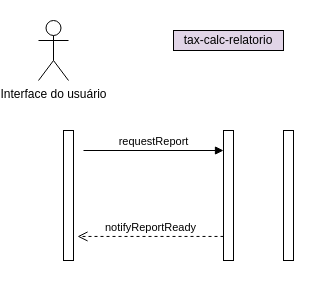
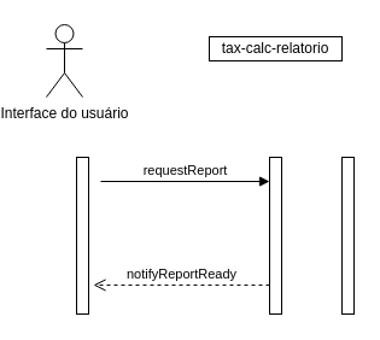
  <mxCell id="0" />
  <mxCell id="1" parent="0" />
  <mxCell id="2" value="Interface do usuário&lt;br&gt;" style="shape=umlActor;verticalLabelPosition=bottom;verticalAlign=top;html=1;" vertex="1" parent="1"><mxGeometry x="20" y="20" width="30" height="60" as="geometry" /></mxCell>
  <mxCell id="3" value="" style="html=1;points=[[0,0,0,0,5],[0,1,0,0,-5],[1,0,0,0,5],[1,1,0,0,-5]];perimeter=orthogonalPerimeter;outlineConnect=0;targetShapes=umlLifeline;portConstraint=eastwest;newEdgeStyle={&quot;curved&quot;:0,&quot;rounded&quot;:0};" vertex="1" parent="1"><mxGeometry x="45" y="130" width="10" height="130" as="geometry" /></mxCell>
  <mxCell id="4" value="" style="html=1;points=[[0,0,0,0,5],[0,1,0,0,-5],[1,0,0,0,5],[1,1,0,0,-5]];perimeter=orthogonalPerimeter;outlineConnect=0;targetShapes=umlLifeline;portConstraint=eastwest;newEdgeStyle={&quot;curved&quot;:0,&quot;rounded&quot;:0};" vertex="1" parent="1"><mxGeometry x="265" y="130" width="10" height="130" as="geometry" /></mxCell>
- <mxCell id="5" value="tax-calc-relatorio" style="html=1;whiteSpace=wrap;fillColor=#e1d5e7;" vertex="1" parent="1"><mxGeometry x="155" y="30" width="110" height="20" as="geometry" /></mxCell>
+ <mxCell id="5" value="tax-calc-relatorio" style="html=1;whiteSpace=wrap;" vertex="1" parent="1"><mxGeometry x="155" y="30" width="110" height="20" as="geometry" /></mxCell>
  <mxCell id="6" value="" style="html=1;points=[[0,0,0,0,5],[0,1,0,0,-5],[1,0,0,0,5],[1,1,0,0,-5]];perimeter=orthogonalPerimeter;outlineConnect=0;targetShapes=umlLifeline;portConstraint=eastwest;newEdgeStyle={&quot;curved&quot;:0,&quot;rounded&quot;:0};" vertex="1" parent="1"><mxGeometry x="205" y="130" width="10" height="130" as="geometry" /></mxCell>
  <mxCell id="7" value="requestReport" style="html=1;verticalAlign=bottom;endArrow=block;curved=0;rounded=0;" edge="1" target="6" parent="1"><mxGeometry relative="1" as="geometry"><mxPoint x="65" y="150" as="sourcePoint" /></mxGeometry></mxCell>
  <mxCell id="8" value="notifyReportReady" style="html=1;verticalAlign=bottom;endArrow=open;dashed=1;endSize=8;curved=0;rounded=0;entryX=1.4;entryY=0.815;entryDx=0;entryDy=0;entryPerimeter=0;" edge="1" source="6" parent="1" target="3"><mxGeometry relative="1" as="geometry"><mxPoint x="85" y="220" as="targetPoint" /></mxGeometry></mxCell>
